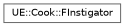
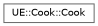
  digraph {
    rankdir=LR
-   n1 [color=grey40 fillcolor=white fontname=Helvetica fontsize=10 height=0.2 label="UE::Cook::FInstigator" shape=box style=filled width=0.4]
+   n1 [color=grey40 fillcolor=white fontname=Helvetica fontsize=10 height=0.2 label="UE::Cook::Cook" shape=box style=filled width=0.4]
  }
